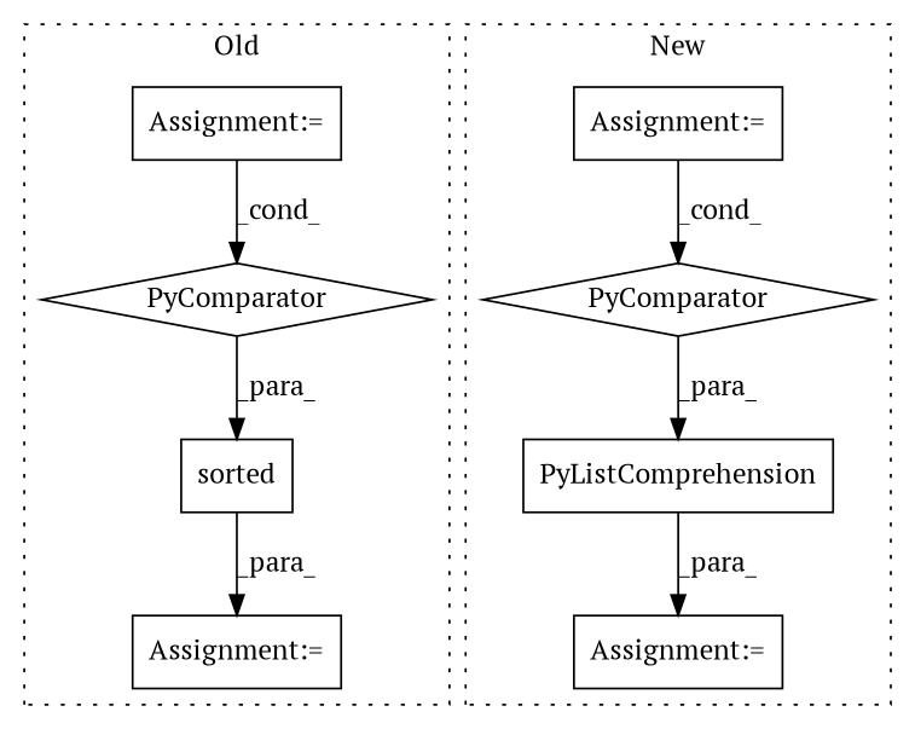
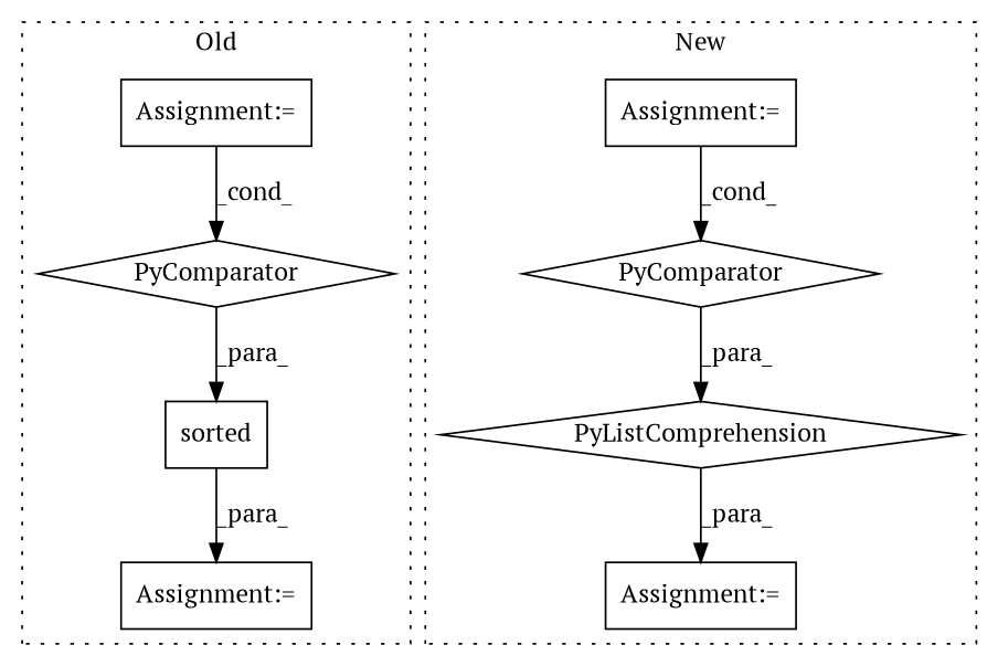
  digraph {
    fontname="PT Serif"
    node [a=7 l=71 s=31741 shape=box fontname="PT Serif"]
    edge [fontname="PT Serif"]
    n1 [a=32 l="21,-8" label=sorted s="31560,31823"]
    n2 [l=1 label="Assignment:=" s=31559]
    n3 [label="Assignment:="]
    n4 [a=113 label=PyComparator shape=diamond]
    n5 [a=113 l=57 label=PyComparator s=32302 shape=diamond]
    n6 [l=57 label="Assignment:=" s=32302]
-   n7 [a=109 l=170 label=PyListComprehension s=32202]
+   n7 [a=109 l=170 label=PyListComprehension s=32202 shape=diamond]
    n8 [l=17 label="Assignment:=" s=32185]
    subgraph cluster_1 {
      label=Old
      style=dotted
      n1
      n2
      n3
      n4
    }
    subgraph cluster_2 {
      label=New
      style=dotted
      n5
      n6
      n7
      n8
    }
    n1 -> n2 [label=_para_]
    n3 -> n4 [label=_cond_]
    n4 -> n1 [label=_para_]
    n5 -> n7 [label=_para_]
    n6 -> n5 [label=_cond_]
    n7 -> n8 [label=_para_]
  }
